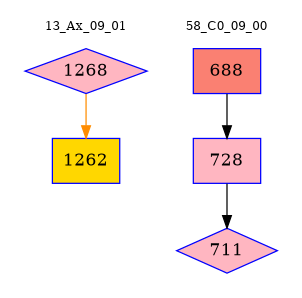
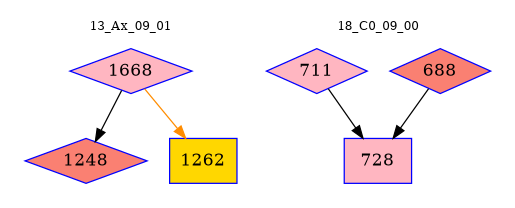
  digraph {
    node [color=blue fillcolor=lightpink shape=diamond style=filled]
    edge [color=black]
-   n1 [label=1268]
+   n1 [label=1668]
+   n2 [fillcolor=salmon label=1248]
    n3 [fillcolor=gold label=1262 shape=box]
-   n4 [fillcolor=salmon label=688 shape=box]
+   n4 [fillcolor=salmon label=688]
    n5 [label=711]
    n6 [label=728 shape=box]
    subgraph cluster_1 {
      color=white
      fontsize=10
      label="13_Ax_09_01"
      n1
+     n2
      n3
    }
    subgraph cluster_2 {
      color=white
      fontsize=10
-     label="58_C0_09_00"
+     label="18_C0_09_00"
      n4
      n5
      n6
    }
+   n1 -> n2
    n1 -> n3 [color=darkorange]
    n4 -> n6
-   n6 -> n5
+   n5 -> n6
  }
